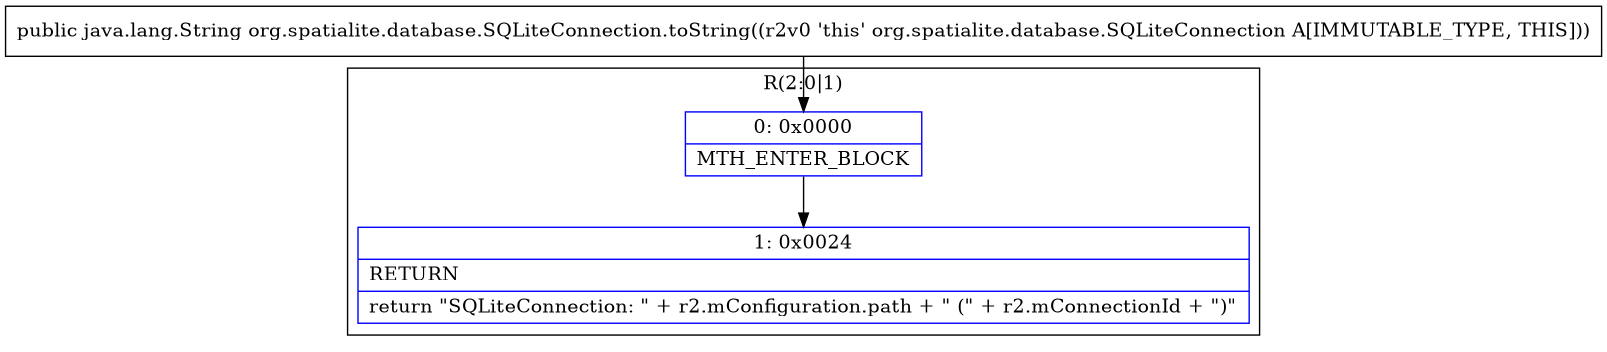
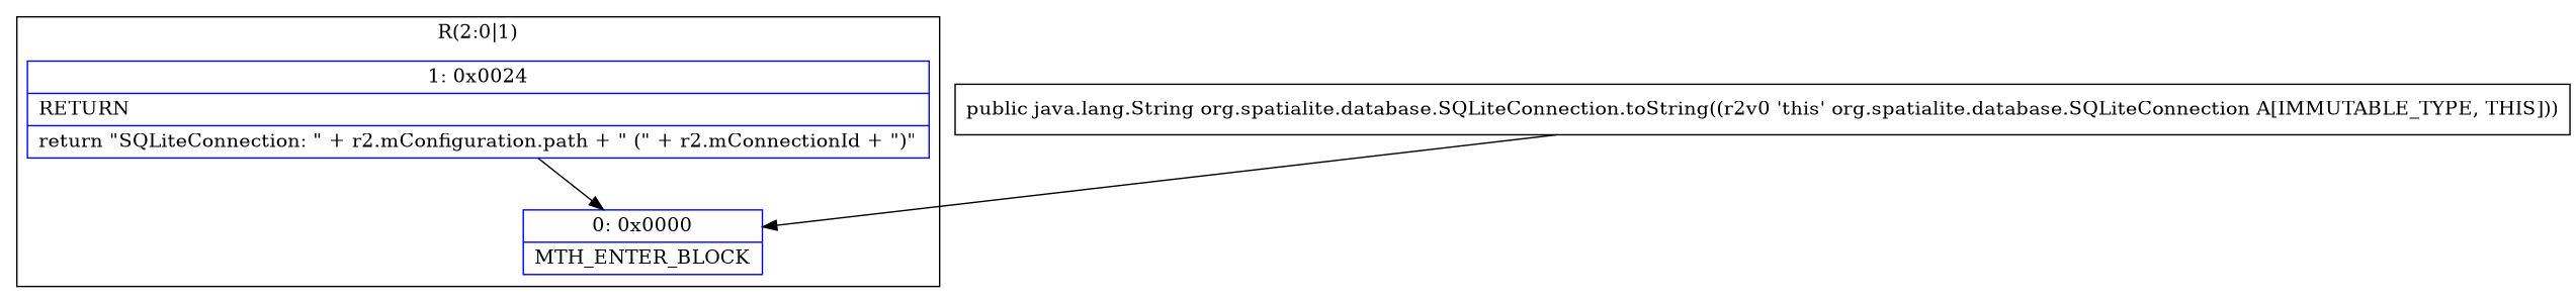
  digraph {
    node [color=blue shape=record]
    n1 [label="{0\:\ 0x0000|MTH_ENTER_BLOCK\l}"]
    n2 [label="{1\:\ 0x0024|RETURN\l|return \"SQLiteConnection: \" + r2.mConfiguration.path + \" (\" + r2.mConnectionId + \")\"\l}"]
    n3 [label="{public java.lang.String org.spatialite.database.SQLiteConnection.toString((r2v0 'this' org.spatialite.database.SQLiteConnection A[IMMUTABLE_TYPE, THIS])) }" color=""]
    subgraph cluster_1 {
      label="R(2:0|1)"
      n1
      n2
    }
-   n1 -> n2
+   n2 -> n1
    n3 -> n1
  }
